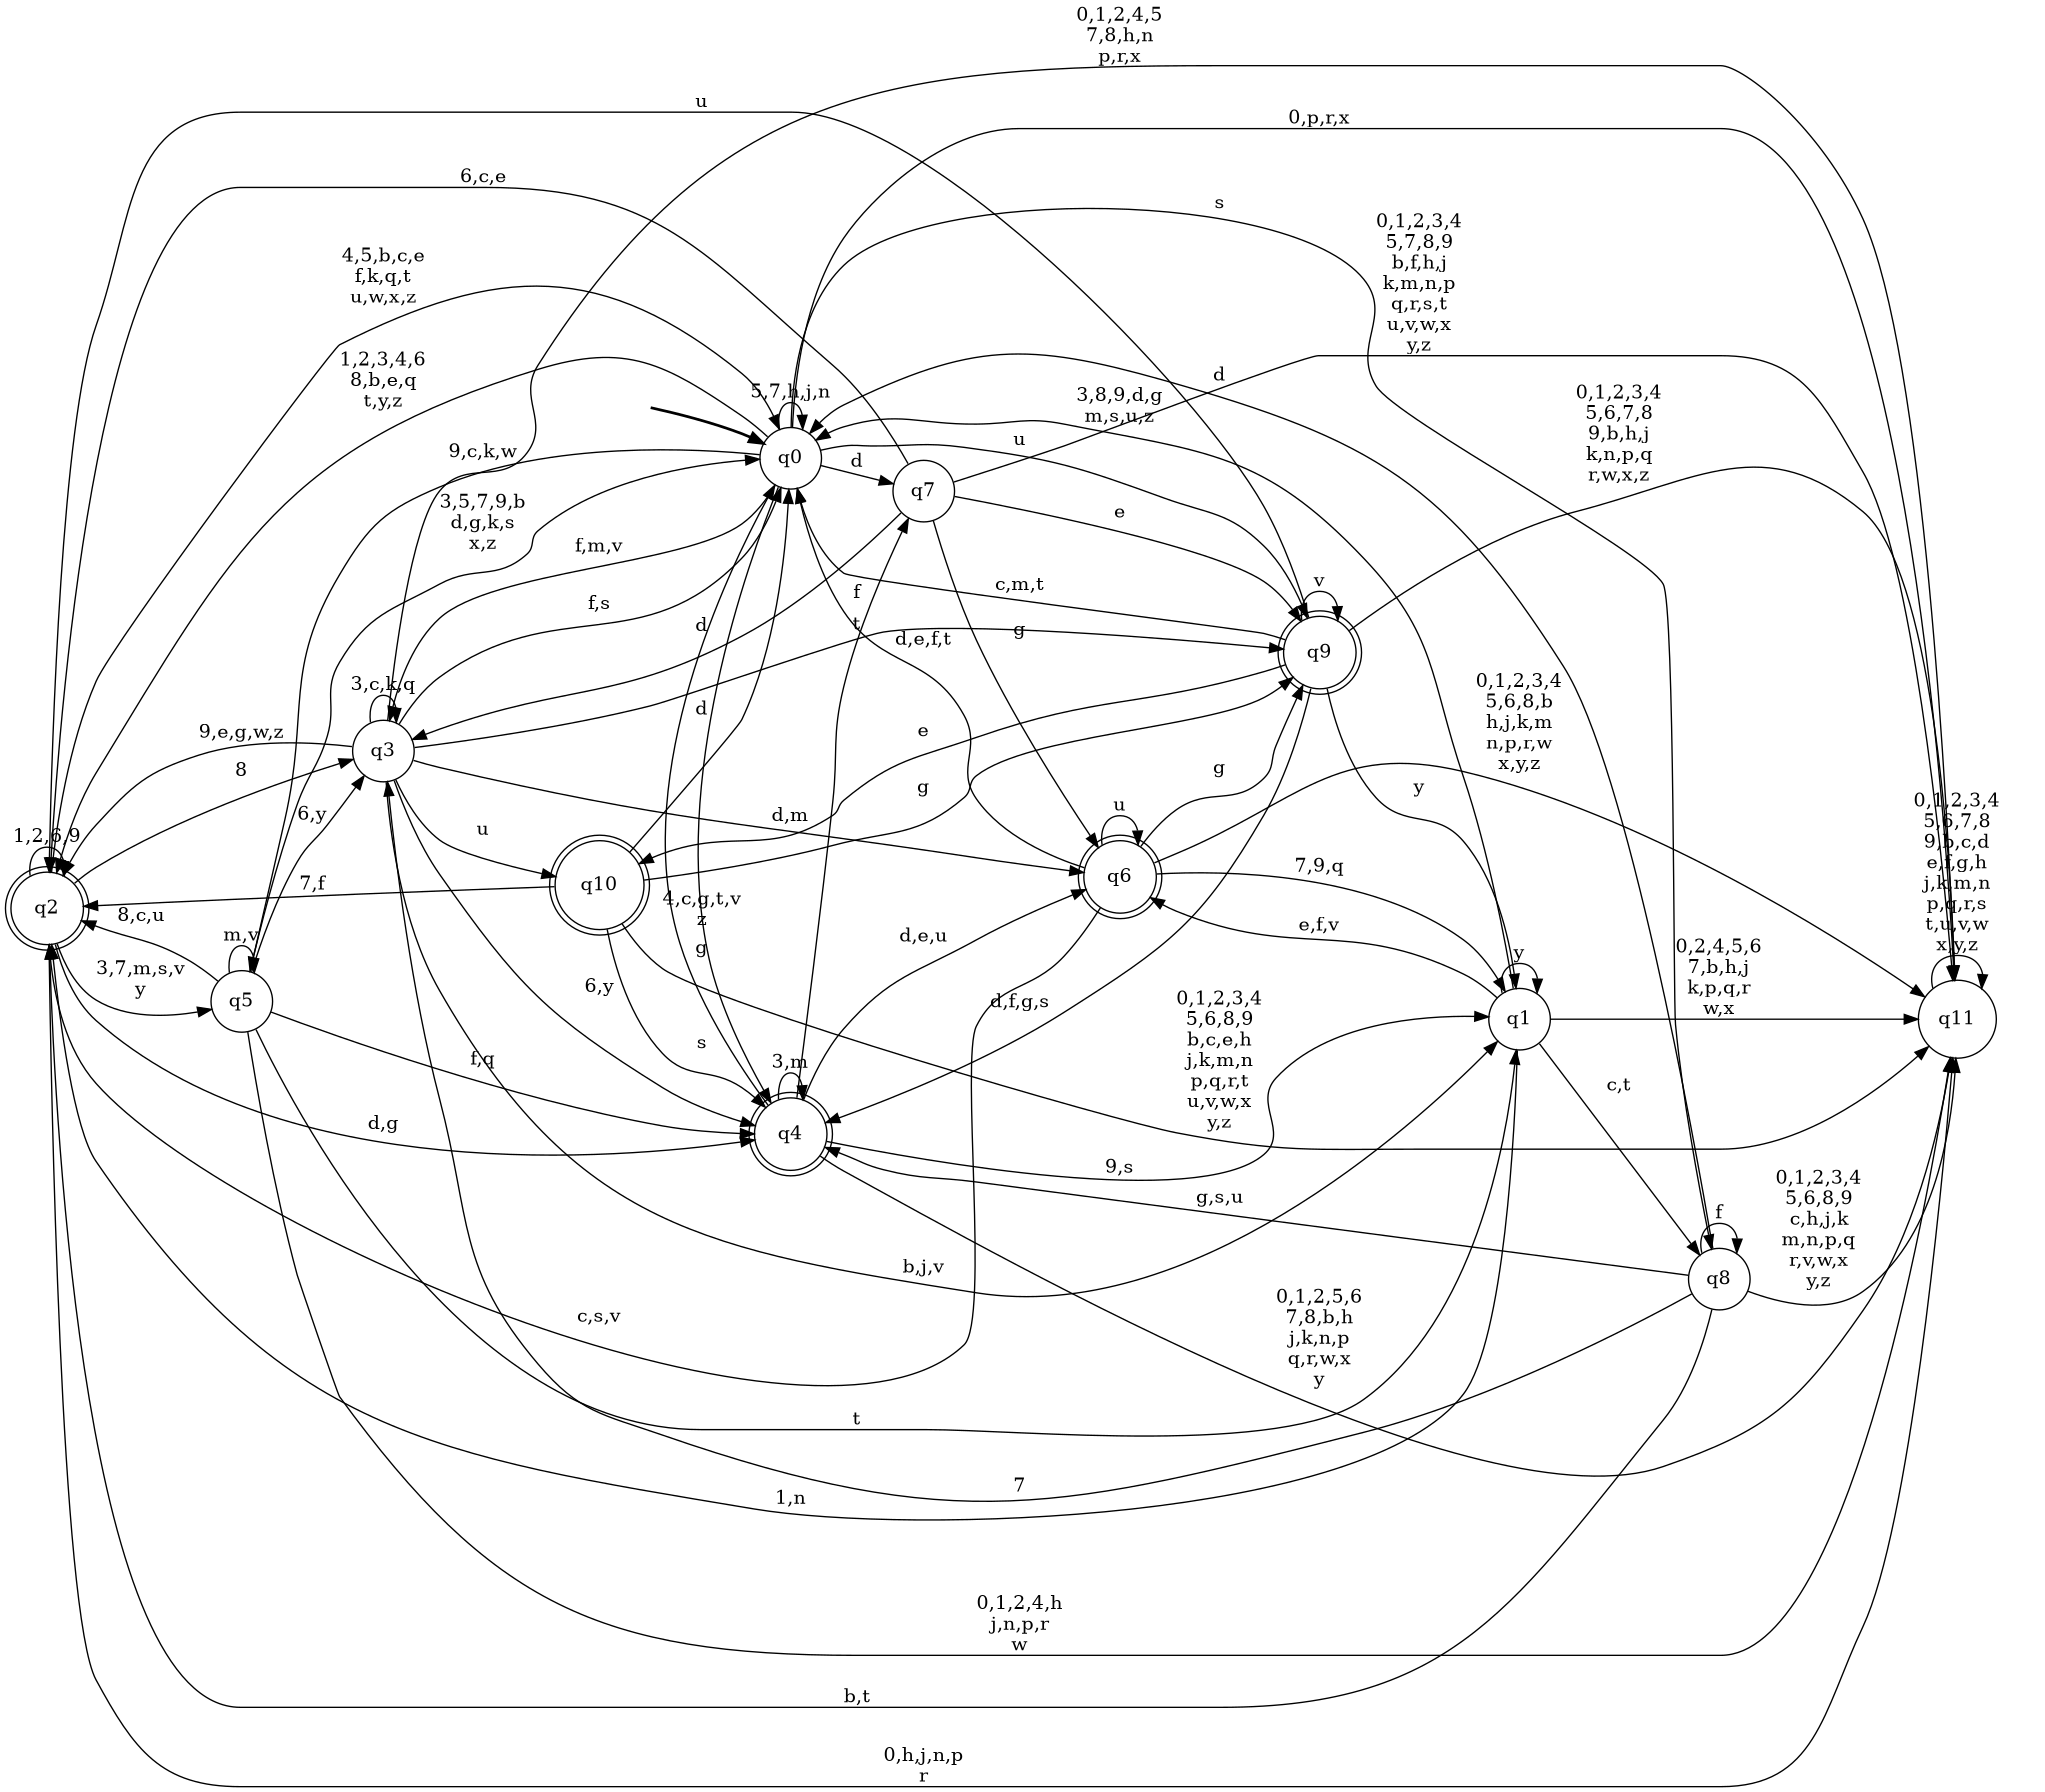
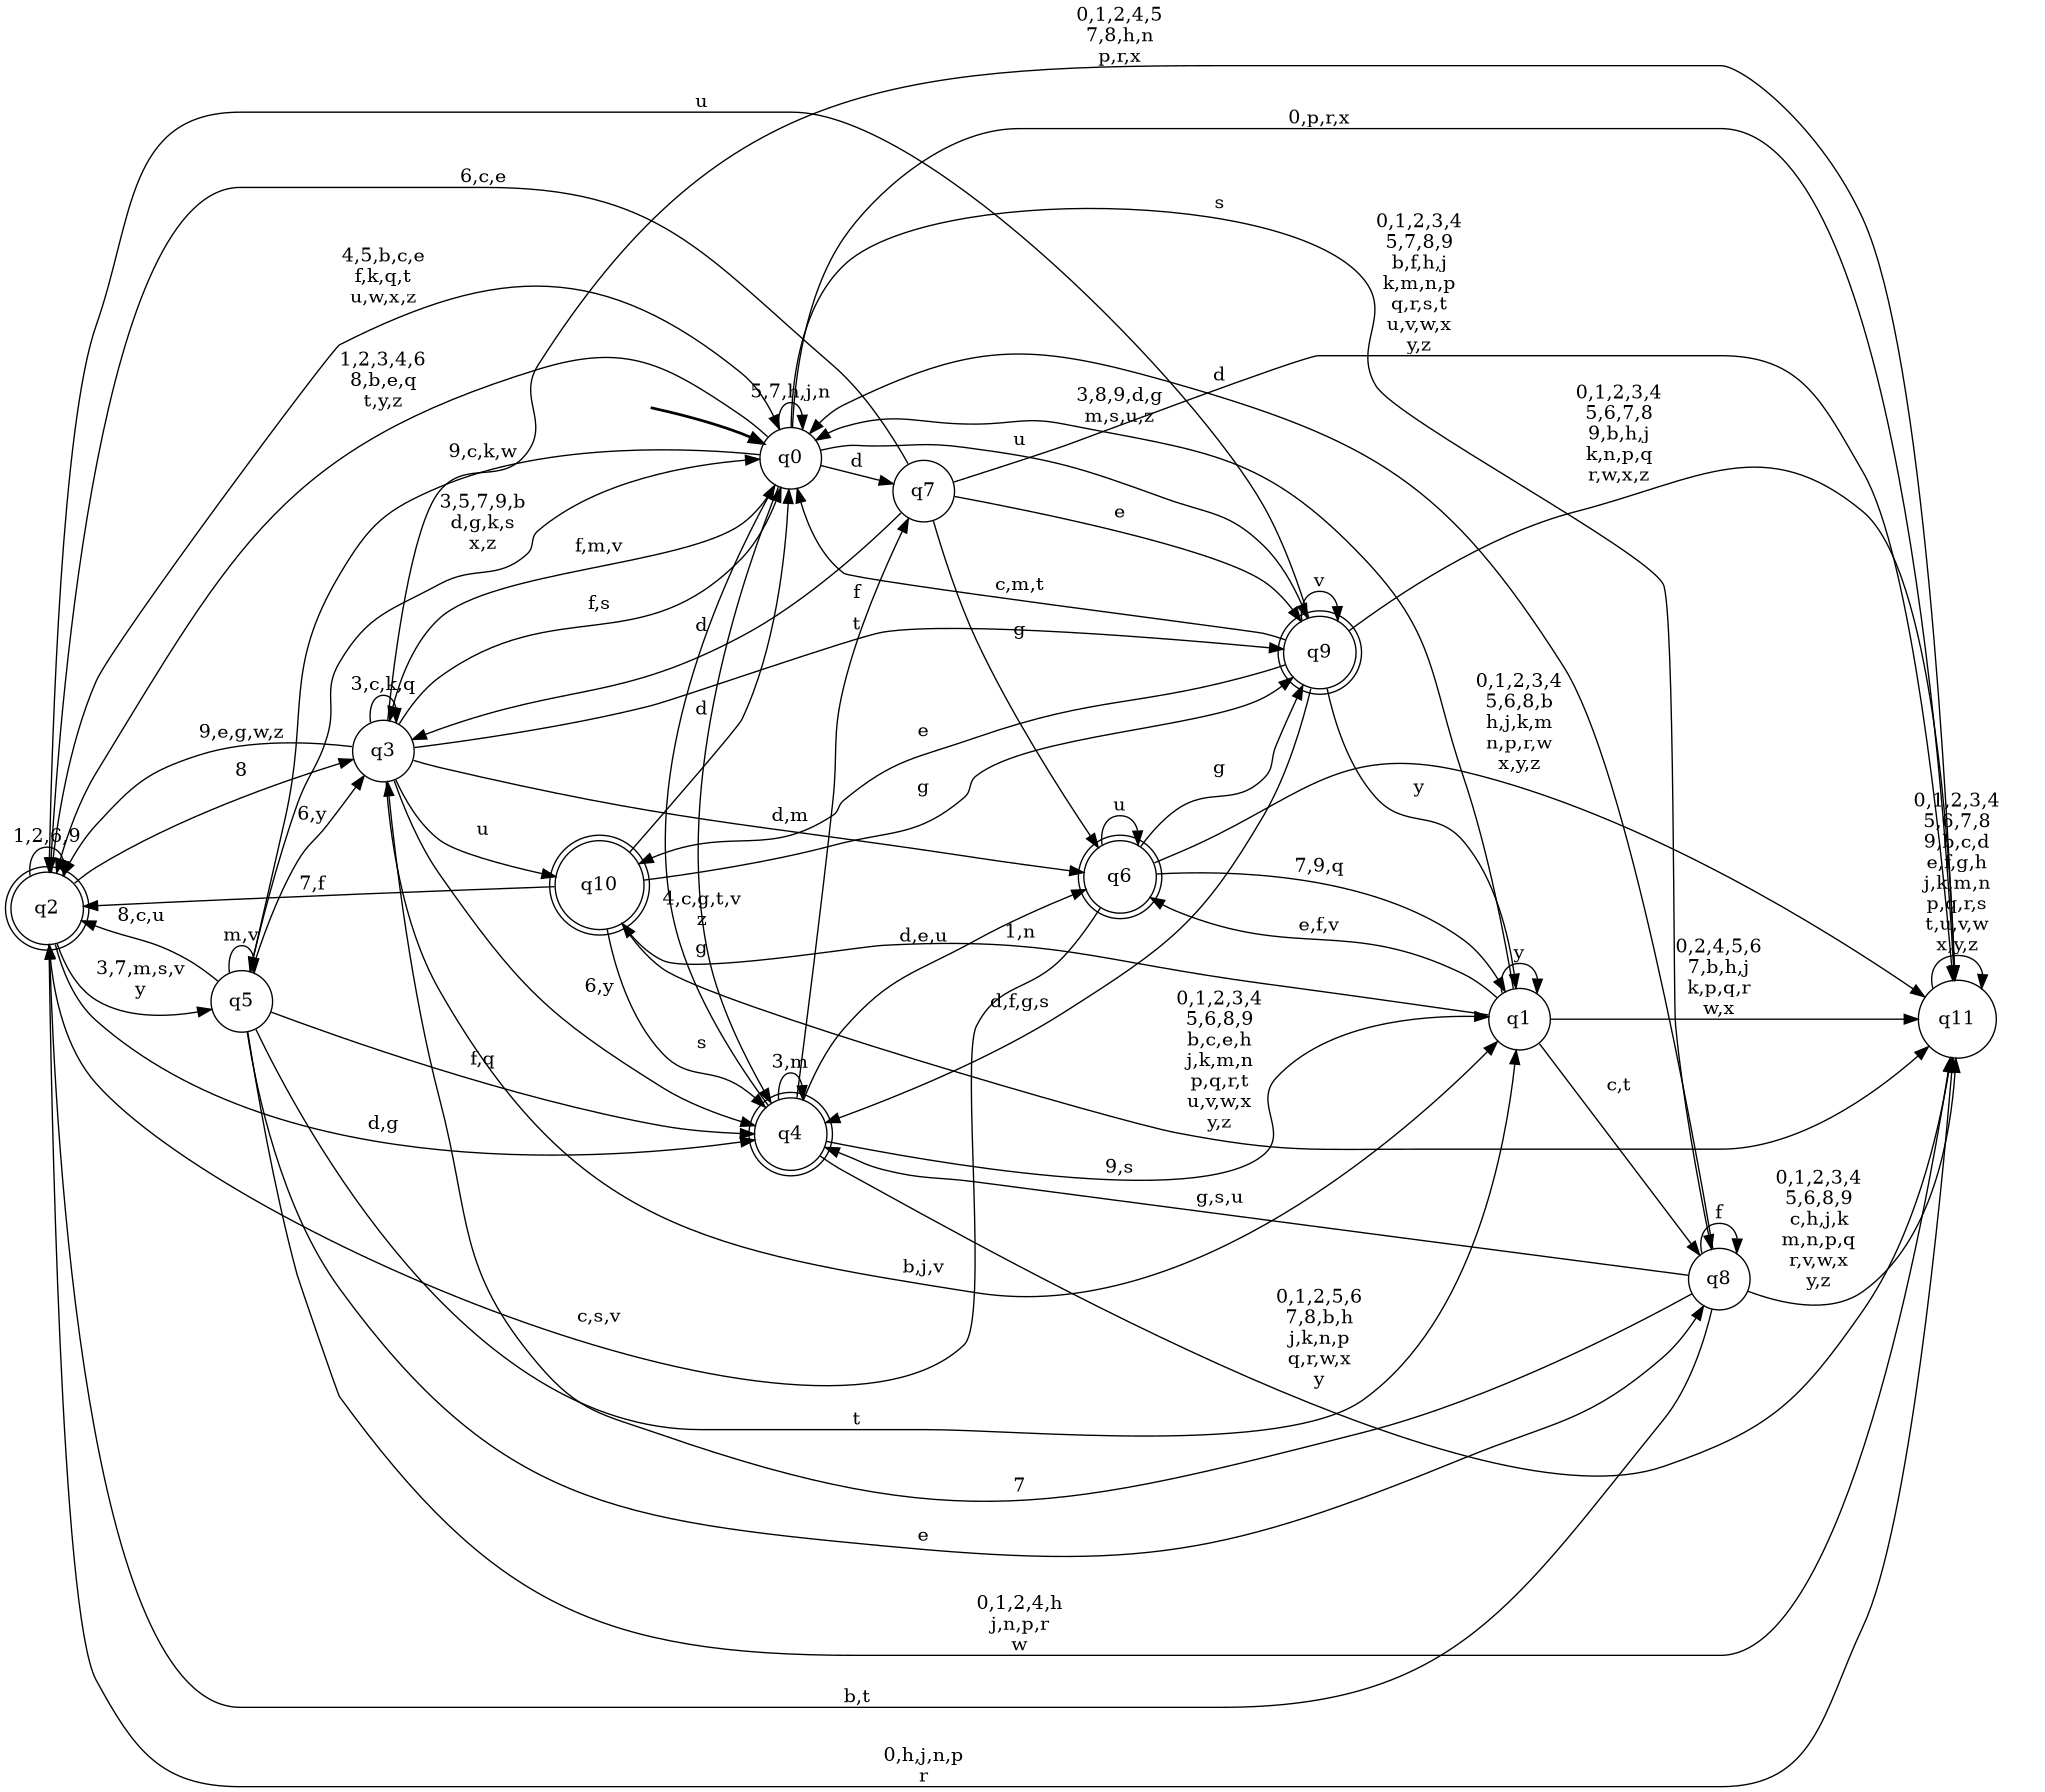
  digraph {
    rankdir=LR
    node [shape=circle style=filled color=black fillcolor=white]
    __start0 [height=0 shape=none style=invis width=0 color="" fillcolor=""]
    n2 [label=q0]
    n3 [label=q2 shape=doublecircle style="rounded,filled"]
    n4 [label=q3]
    n5 [label=q4 shape=doublecircle style="rounded,filled"]
    n6 [label=q5]
    n7 [label=q8]
    n8 [label=q9 shape=doublecircle style="rounded,filled"]
    n9 [label=q11]
    n10 [label=q7]
    n11 [label=q1]
    n12 [label=q6 shape=doublecircle style="rounded,filled"]
    n13 [label=q10 shape=doublecircle style="rounded,filled"]
    subgraph cluster_1 {
      nodesep=0.15
      ranksep=0.15
      style=invis
      __start0
      n2
    }
    __start0 -> n2 [penwidth=2]
    n2 -> n2 [label="5,7,h,j,n"]
    n2 -> n3 [label="1,2,3,4,6\n8,b,e,q\nt,y,z"]
    n2 -> n4 [label="f,m,v"]
    n2 -> n5 [label=g]
    n2 -> n6 [label="9,c,k,w"]
    n2 -> n7 [label=s]
    n2 -> n8 [label=u]
    n2 -> n9 [label="0,p,r,x"]
    n2 -> n10 [label=d]
    n3 -> n2 [label="4,5,b,c,e\nf,k,q,t\nu,w,x,z"]
    n3 -> n3 [label="1,2,6,9"]
    n3 -> n4 [label=8]
    n3 -> n5 [label="d,g"]
    n3 -> n6 [label="3,7,m,s,v\ny"]
    n3 -> n9 [label="0,h,j,n,p\nr"]
    n4 -> n2 [label="f,s"]
    n4 -> n3 [label="9,e,g,w,z"]
    n4 -> n4 [label="3,c,k,q"]
    n4 -> n5 [label="6,y"]
    n4 -> n8 [label=t]
    n4 -> n9 [label="0,1,2,4,5\n7,8,h,n\np,r,x"]
    n4 -> n11 [label="b,j,v"]
    n4 -> n12 [label="d,m"]
    n4 -> n13 [label=u]
    n5 -> n2 [label="4,c,g,t,v\nz"]
    n5 -> n5 [label="3,m"]
    n5 -> n9 [label="0,1,2,5,6\n7,8,b,h\nj,k,n,p\nq,r,w,x\ny"]
    n5 -> n10 [label=f]
    n5 -> n11 [label="9,s"]
    n5 -> n12 [label="d,e,u"]
    n6 -> n2 [label="3,5,7,9,b\nd,g,k,s\nx,z"]
    n6 -> n3 [label="8,c,u"]
    n6 -> n4 [label="6,y"]
    n6 -> n5 [label="f,q"]
    n6 -> n6 [label="m,v"]
+   n6 -> n7 [label=e]
    n6 -> n9 [label="0,1,2,4,h\nj,n,p,r\nw"]
    n6 -> n11 [label=t]
    n7 -> n2 [label=d]
    n7 -> n3 [label="b,t"]
    n7 -> n4 [label=7]
    n7 -> n5 [label="g,s,u"]
    n7 -> n7 [label=f]
    n7 -> n9 [label="0,1,2,3,4\n5,6,8,9\nc,h,j,k\nm,n,p,q\nr,v,w,x\ny,z"]
    n8 -> n2 [label="c,m,t"]
    n8 -> n3 [label=u]
    n8 -> n5 [label="d,f,g,s"]
    n8 -> n8 [label=v]
    n8 -> n9 [label="0,1,2,3,4\n5,6,7,8\n9,b,h,j\nk,n,p,q\nr,w,x,z"]
    n8 -> n11 [label=y]
    n8 -> n13 [label=e]
    n9 -> n9 [label="0,1,2,3,4\n5,6,7,8\n9,b,c,d\ne,f,g,h\nj,k,m,n\np,q,r,s\nt,u,v,w\nx,y,z"]
    n10 -> n3 [label="6,c,e"]
    n10 -> n4 [label=d]
    n10 -> n8 [label=e]
    n10 -> n9 [label="0,1,2,3,4\n5,7,8,9\nb,f,h,j\nk,m,n,p\nq,r,s,t\nu,v,w,x\ny,z"]
    n10 -> n12 [label=g]
    n11 -> n2 [label="3,8,9,d,g\nm,s,u,z"]
-   n11 -> n3 [label="1,n"]
+   n11 -> n13 [label="1,n"]
    n11 -> n7 [label="c,t"]
    n11 -> n9 [label="0,2,4,5,6\n7,b,h,j\nk,p,q,r\nw,x"]
    n11 -> n11 [label=y]
    n11 -> n12 [label="e,f,v"]
-   n12 -> n2 [label="d,e,f,t"]
    n12 -> n3 [label="c,s,v"]
    n12 -> n8 [label=g]
    n12 -> n9 [label="0,1,2,3,4\n5,6,8,b\nh,j,k,m\nn,p,r,w\nx,y,z"]
    n12 -> n11 [label="7,9,q"]
    n12 -> n12 [label=u]
    n13 -> n2 [label=d]
    n13 -> n3 [label="7,f"]
    n13 -> n5 [label=s]
    n13 -> n8 [label=g]
    n13 -> n9 [label="0,1,2,3,4\n5,6,8,9\nb,c,e,h\nj,k,m,n\np,q,r,t\nu,v,w,x\ny,z"]
  }
